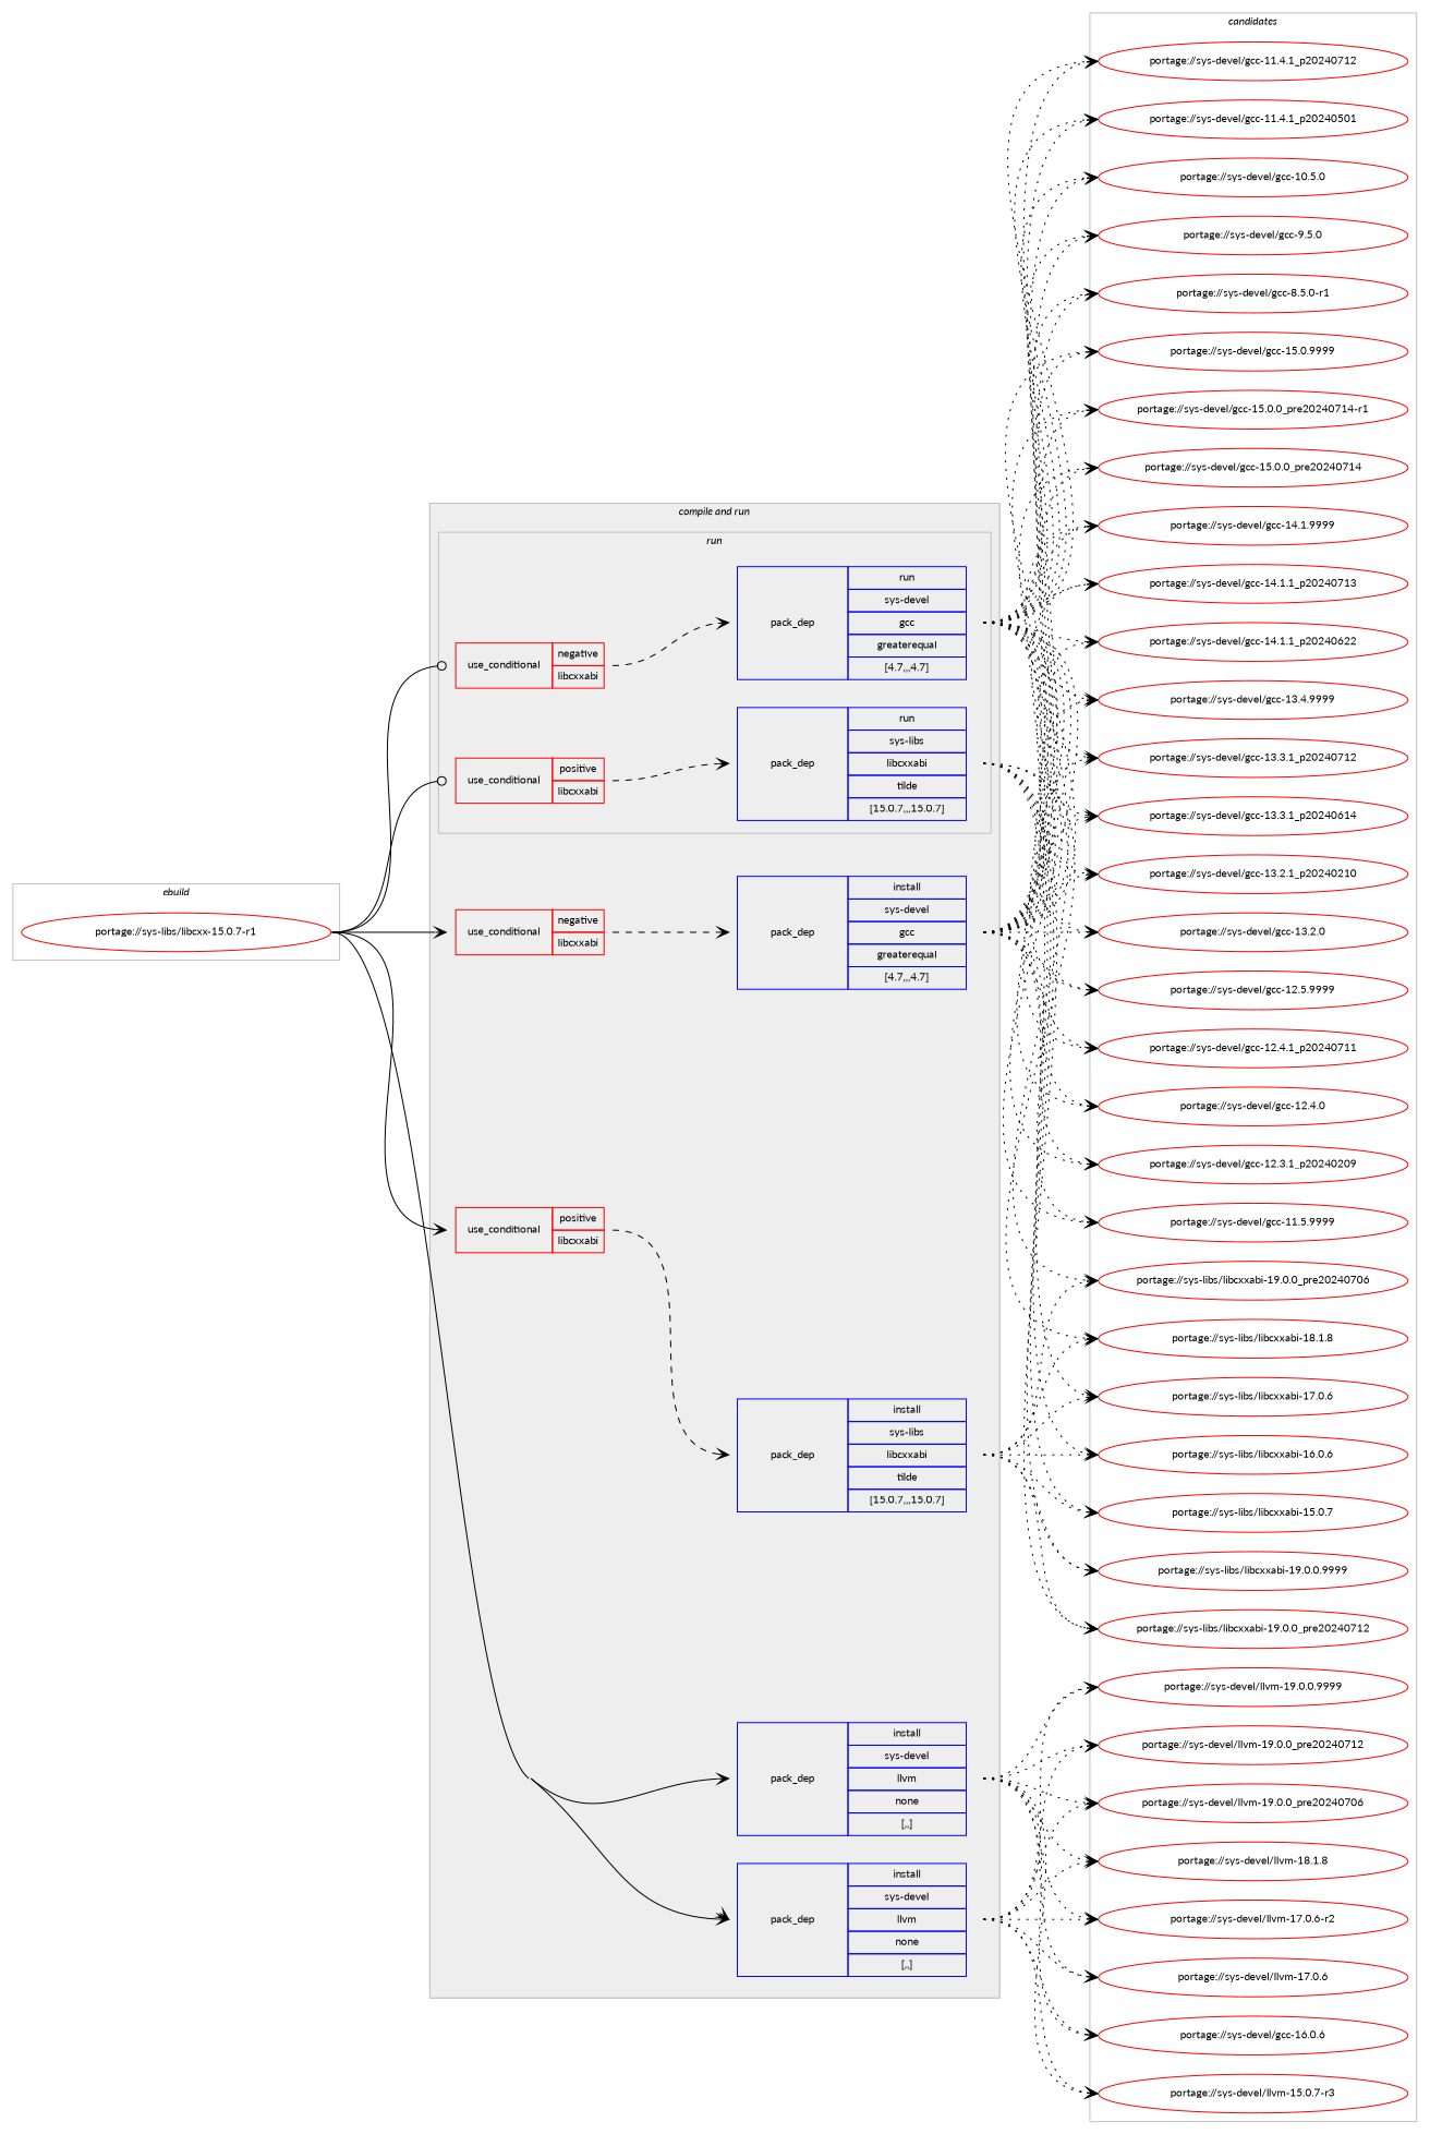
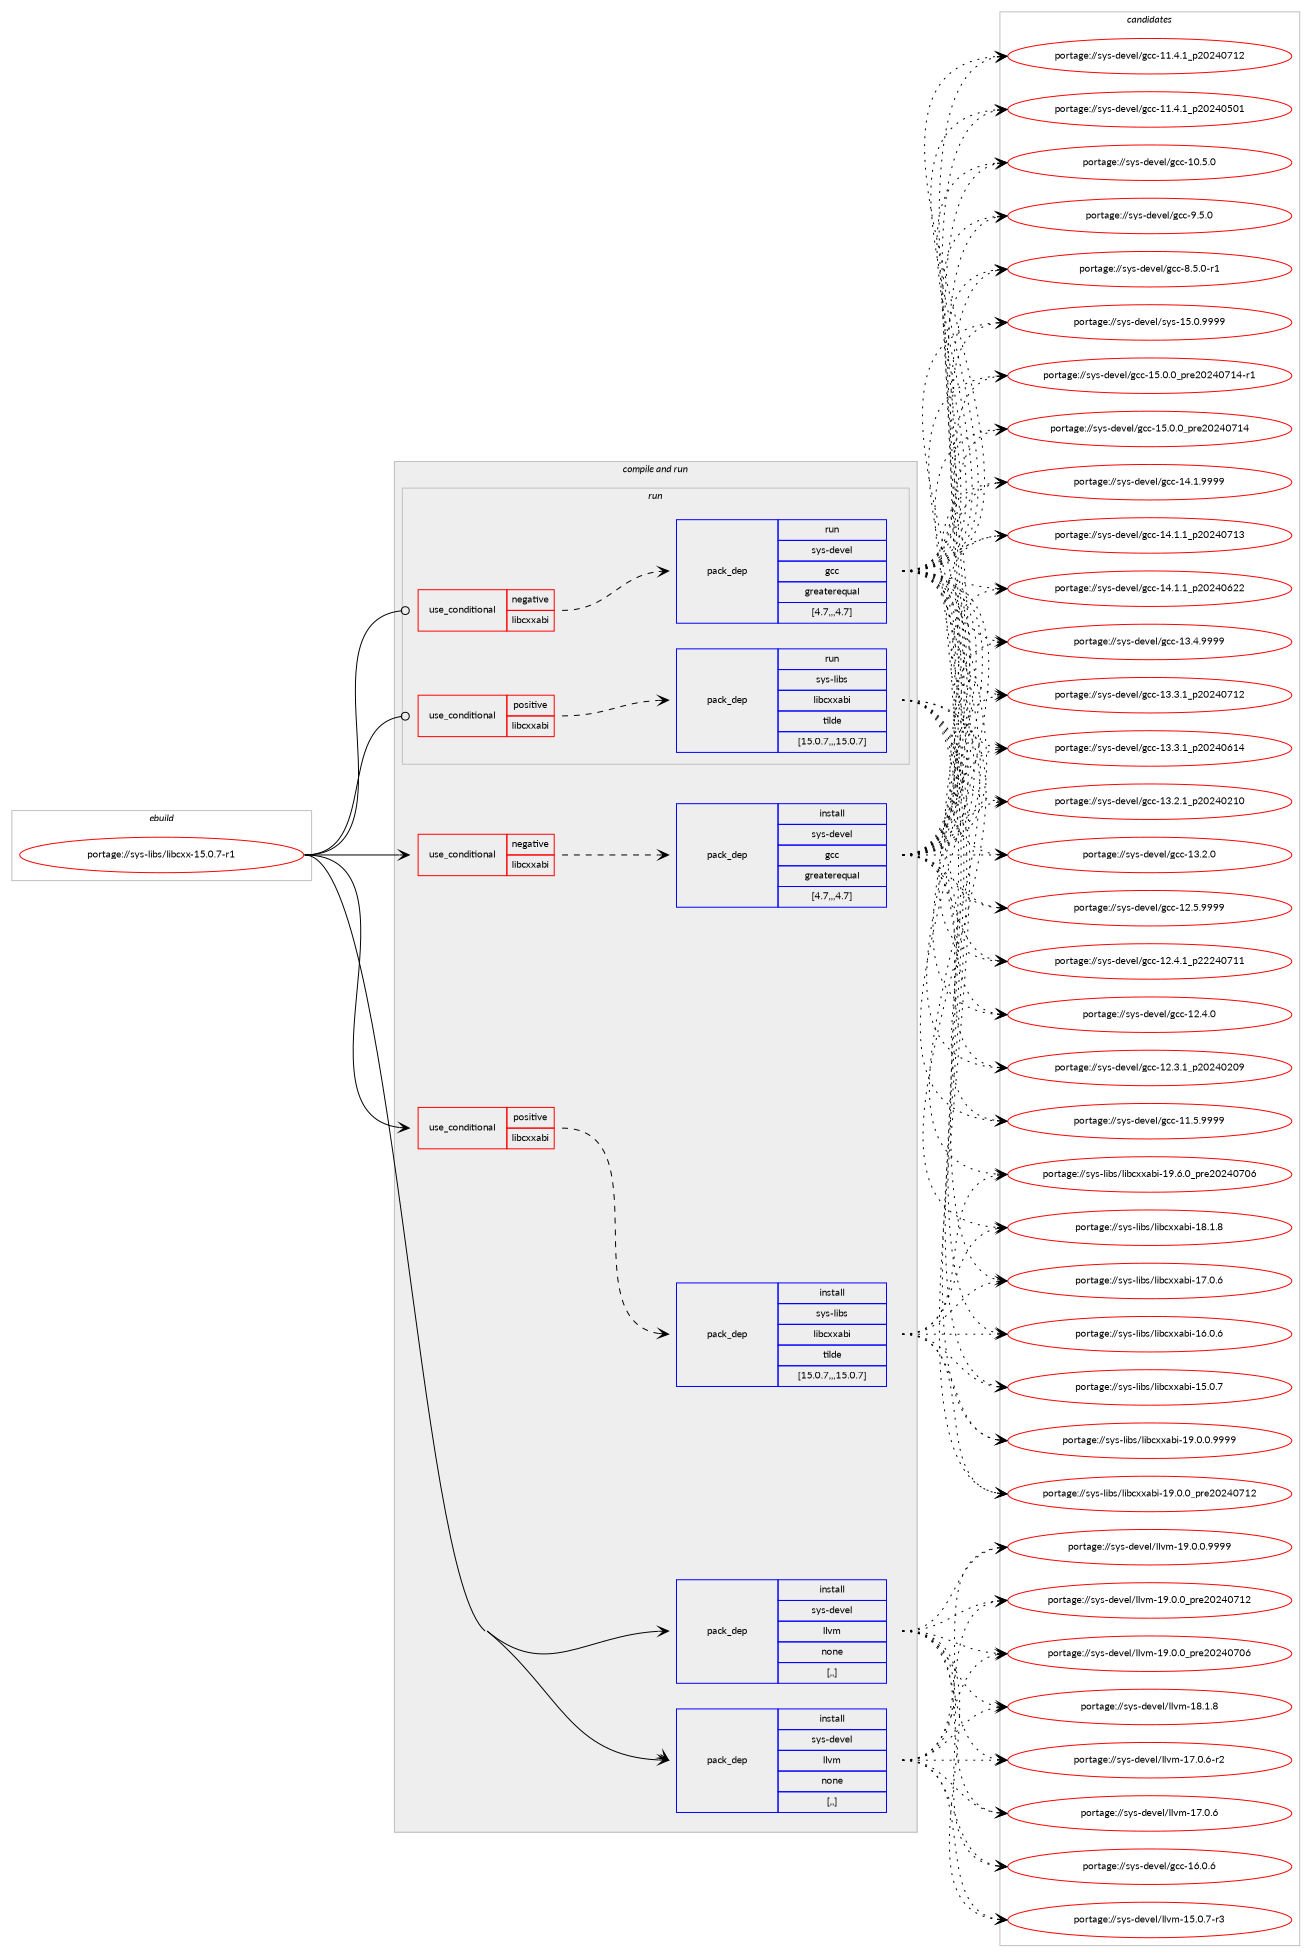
  digraph {
    compound=true
    concentrate=true
    fontname=Lato
    fontsize=10
    newrank=true
    rankdir=LR
    ranksep=1.5
    node [color=red fontname=Lato fontsize=10]
    edge [arrowhead=vee fontname=Lato headport=w style=dotted tailport=e weight=100]
    n1 [label="portage://sys-libs/libcxx-15.0.7-r1" width=4]
    n2 [color=blue label=<<TABLE BORDER="0" CELLBORDER="1" CELLSPACING="0" CELLPADDING="4" WIDTH="220"><TR><TD ROWSPAN="6" CELLPADDING="30">pack_dep</TD></TR><TR><TD WIDTH="110">install</TD></TR><TR><TD>sys-devel</TD></TR><TR><TD>gcc</TD></TR><TR><TD>greaterequal</TD></TR><TR><TD>[4.7,,,4.7]</TD></TR></TABLE>> shape=none]
    n3 [label=<<TABLE BORDER="0" CELLBORDER="1" CELLSPACING="0" CELLPADDING="4"><TR><TD ROWSPAN="3" CELLPADDING="10">use_conditional</TD></TR><TR><TD>negative</TD></TR><TR><TD>libcxxabi</TD></TR></TABLE>> shape=none]
    n4 [color=blue label=<<TABLE BORDER="0" CELLBORDER="1" CELLSPACING="0" CELLPADDING="4" WIDTH="220"><TR><TD ROWSPAN="6" CELLPADDING="30">pack_dep</TD></TR><TR><TD WIDTH="110">install</TD></TR><TR><TD>sys-libs</TD></TR><TR><TD>libcxxabi</TD></TR><TR><TD>tilde</TD></TR><TR><TD>[15.0.7,,,15.0.7]</TD></TR></TABLE>> shape=none]
    n5 [label=<<TABLE BORDER="0" CELLBORDER="1" CELLSPACING="0" CELLPADDING="4"><TR><TD ROWSPAN="3" CELLPADDING="10">use_conditional</TD></TR><TR><TD>positive</TD></TR><TR><TD>libcxxabi</TD></TR></TABLE>> shape=none]
    n6 [color=blue label=<<TABLE BORDER="0" CELLBORDER="1" CELLSPACING="0" CELLPADDING="4" WIDTH="220"><TR><TD ROWSPAN="6" CELLPADDING="30">pack_dep</TD></TR><TR><TD WIDTH="110">install</TD></TR><TR><TD>sys-devel</TD></TR><TR><TD>llvm</TD></TR><TR><TD>none</TD></TR><TR><TD>[,,]</TD></TR></TABLE>> shape=none]
    n7 [color=blue label=<<TABLE BORDER="0" CELLBORDER="1" CELLSPACING="0" CELLPADDING="4" WIDTH="220"><TR><TD ROWSPAN="6" CELLPADDING="30">pack_dep</TD></TR><TR><TD WIDTH="110">install</TD></TR><TR><TD>sys-devel</TD></TR><TR><TD>llvm</TD></TR><TR><TD>none</TD></TR><TR><TD>[,,]</TD></TR></TABLE>> shape=none]
    n8 [color=blue label=<<TABLE BORDER="0" CELLBORDER="1" CELLSPACING="0" CELLPADDING="4" WIDTH="220"><TR><TD ROWSPAN="6" CELLPADDING="30">pack_dep</TD></TR><TR><TD WIDTH="110">run</TD></TR><TR><TD>sys-devel</TD></TR><TR><TD>gcc</TD></TR><TR><TD>greaterequal</TD></TR><TR><TD>[4.7,,,4.7]</TD></TR></TABLE>> shape=none]
    n9 [label=<<TABLE BORDER="0" CELLBORDER="1" CELLSPACING="0" CELLPADDING="4"><TR><TD ROWSPAN="3" CELLPADDING="10">use_conditional</TD></TR><TR><TD>negative</TD></TR><TR><TD>libcxxabi</TD></TR></TABLE>> shape=none]
    n10 [color=blue label=<<TABLE BORDER="0" CELLBORDER="1" CELLSPACING="0" CELLPADDING="4" WIDTH="220"><TR><TD ROWSPAN="6" CELLPADDING="30">pack_dep</TD></TR><TR><TD WIDTH="110">run</TD></TR><TR><TD>sys-libs</TD></TR><TR><TD>libcxxabi</TD></TR><TR><TD>tilde</TD></TR><TR><TD>[15.0.7,,,15.0.7]</TD></TR></TABLE>> shape=none]
    n11 [label=<<TABLE BORDER="0" CELLBORDER="1" CELLSPACING="0" CELLPADDING="4"><TR><TD ROWSPAN="3" CELLPADDING="10">use_conditional</TD></TR><TR><TD>positive</TD></TR><TR><TD>libcxxabi</TD></TR></TABLE>> shape=none]
-   n12 [label="portage://sys-devel/gcc-15.0.9999" width=4]
+   n12 [label="portage://sys-devel/sys-15.0.9999" width=4]
    n13 [label="portage://sys-devel/gcc-15.0.0_pre20240714-r1" width=4]
    n14 [label="portage://sys-devel/gcc-15.0.0_pre20240714" width=4]
    n15 [label="portage://sys-devel/gcc-14.1.9999" width=4]
    n16 [label="portage://sys-devel/gcc-14.1.1_p20240713" width=4]
    n17 [label="portage://sys-devel/gcc-14.1.1_p20240622" width=4]
    n18 [label="portage://sys-devel/gcc-13.4.9999" width=4]
    n19 [label="portage://sys-devel/gcc-13.3.1_p20240712" width=4]
    n20 [label="portage://sys-devel/gcc-13.3.1_p20240614" width=4]
    n21 [label="portage://sys-devel/gcc-13.2.1_p20240210" width=4]
    n22 [label="portage://sys-devel/gcc-13.2.0" width=4]
    n23 [label="portage://sys-devel/gcc-12.5.9999" width=4]
-   n24 [label="portage://sys-devel/gcc-12.4.1_p20240711" width=4]
+   n24 [label="portage://sys-devel/gcc-12.4.1_p22240711" width=4]
    n25 [label="portage://sys-devel/gcc-12.4.0" width=4]
    n26 [label="portage://sys-devel/gcc-12.3.1_p20240209" width=4]
    n27 [label="portage://sys-devel/gcc-11.5.9999" width=4]
    n28 [label="portage://sys-devel/gcc-11.4.1_p20240712" width=4]
    n29 [label="portage://sys-devel/gcc-11.4.1_p20240501" width=4]
    n30 [label="portage://sys-devel/gcc-10.5.0" width=4]
    n31 [label="portage://sys-devel/gcc-9.5.0" width=4]
    n32 [label="portage://sys-devel/gcc-8.5.0-r1" width=4]
    n33 [label="portage://sys-libs/libcxxabi-19.0.0.9999" width=4]
    n34 [label="portage://sys-libs/libcxxabi-19.0.0_pre20240712" width=4]
-   n35 [label="portage://sys-libs/libcxxabi-19.0.0_pre20240706" width=4]
+   n35 [label="portage://sys-libs/libcxxabi-19.6.0_pre20240706" width=4]
    n36 [label="portage://sys-libs/libcxxabi-18.1.8" width=4]
    n37 [label="portage://sys-libs/libcxxabi-17.0.6" width=4]
    n38 [label="portage://sys-libs/libcxxabi-16.0.6" width=4]
    n39 [label="portage://sys-libs/libcxxabi-15.0.7" width=4]
    n40 [label="portage://sys-devel/llvm-19.0.0.9999" width=4]
    n41 [label="portage://sys-devel/llvm-19.0.0_pre20240712" width=4]
    n42 [label="portage://sys-devel/llvm-19.0.0_pre20240706" width=4]
    n43 [label="portage://sys-devel/llvm-18.1.8" width=4]
    n44 [label="portage://sys-devel/llvm-17.0.6-r2" width=4]
    n45 [label="portage://sys-devel/llvm-17.0.6" width=4]
    n46 [label="portage://sys-devel/gcc-16.0.6" width=4]
    n47 [label="portage://sys-devel/llvm-15.0.7-r3" width=4]
    subgraph cluster_1 {
      color=gray
      label=<<i>ebuild</i>>
      n1
    }
    subgraph cluster_2 {
      color=gray
      label=<<i>dependencies</i>>
      subgraph cluster_3 {
        color=gray
        fillcolor="#eeeeee"
        label=<<i>compile</i>>
        style=filled
        subgraph sub_4 {
          color=gray
          fillcolor="#eeeeee"
          label=<<i>compile</i>>
          style=filled
          n3
          subgraph sub_5 {
            color=gray
            fillcolor="#eeeeee"
            label=<<i>compile</i>>
            style=filled
            n2
          }
        }
        subgraph sub_6 {
          color=gray
          fillcolor="#eeeeee"
          label=<<i>compile</i>>
          style=filled
          n5
          subgraph sub_7 {
            color=gray
            fillcolor="#eeeeee"
            label=<<i>compile</i>>
            style=filled
            n4
          }
        }
        subgraph sub_8 {
          color=gray
          fillcolor="#eeeeee"
          label=<<i>compile</i>>
          style=filled
          n6
        }
        subgraph sub_9 {
          color=gray
          fillcolor="#eeeeee"
          label=<<i>compile</i>>
          style=filled
          n7
        }
      }
      subgraph cluster_10 {
        color=gray
        fillcolor="#eeeeee"
        label=<<i>compile and run</i>>
        style=filled
      }
      subgraph cluster_11 {
        color=gray
        fillcolor="#eeeeee"
        label=<<i>run</i>>
        style=filled
        subgraph sub_12 {
          color=gray
          fillcolor="#eeeeee"
          label=<<i>run</i>>
          style=filled
          n9
          subgraph sub_13 {
            color=gray
            fillcolor="#eeeeee"
            label=<<i>run</i>>
            style=filled
            n8
          }
        }
        subgraph sub_14 {
          color=gray
          fillcolor="#eeeeee"
          label=<<i>run</i>>
          style=filled
          n11
          subgraph sub_15 {
            color=gray
            fillcolor="#eeeeee"
            label=<<i>run</i>>
            style=filled
            n10
          }
        }
      }
    }
    subgraph cluster_16 {
      color=gray
      label=<<i>candidates</i>>
      rank=same
      subgraph sub_17 {
        color=black
        label=<<i>candidates</i>>
        nodesep=1
        rank=same
        n12
        n13
        n14
        n15
        n16
        n17
        n18
        n19
        n20
        n21
        n22
        n23
        n24
        n25
        n26
        n27
        n28
        n29
        n30
        n31
        n32
      }
      subgraph sub_18 {
        color=black
        label=<<i>candidates</i>>
        nodesep=1
        rank=same
        n33
        n34
        n35
        n36
        n37
        n38
        n39
      }
      subgraph sub_19 {
        color=black
        label=<<i>candidates</i>>
        nodesep=1
        rank=same
        n40
        n41
        n42
        n43
        n44
        n45
        n46
        n47
      }
      subgraph sub_20 {
        color=black
        label=<<i>candidates</i>>
        nodesep=1
        rank=same
        n40
        n41
        n42
        n43
        n44
        n45
        n46
        n47
      }
      subgraph sub_21 {
        color=black
        label=<<i>candidates</i>>
        nodesep=1
        rank=same
        n12
        n13
        n14
        n15
        n16
        n17
        n18
        n19
        n20
        n21
        n22
        n23
        n24
        n25
        n26
        n27
        n28
        n29
        n30
        n31
        n32
      }
      subgraph sub_22 {
        color=black
        label=<<i>candidates</i>>
        nodesep=1
        rank=same
        n33
        n34
        n35
        n36
        n37
        n38
        n39
      }
    }
    n1 -> n3 [style=solid weight=20]
    n1 -> n5 [style=solid weight=20]
    n1 -> n6 [style=solid weight=20]
    n1 -> n7 [style=solid weight=20]
    n1 -> n9 [arrowhead=odot style=solid weight=20]
    n1 -> n11 [arrowhead=odot style=solid weight=20]
    n2 -> n12
    n2 -> n13
    n2 -> n14
    n2 -> n15
    n2 -> n16
    n2 -> n17
    n2 -> n18
    n2 -> n19
    n2 -> n20
    n2 -> n21
    n2 -> n22
    n2 -> n23
    n2 -> n24
    n2 -> n25
    n2 -> n26
    n2 -> n27
    n2 -> n28
    n2 -> n29
    n2 -> n30
    n2 -> n31
    n2 -> n32
    n3 -> n2 [style=dashed weight=20]
    n4 -> n33
    n4 -> n34
    n4 -> n35
    n4 -> n36
    n4 -> n37
    n4 -> n38
    n4 -> n39
    n5 -> n4 [style=dashed weight=20]
    n6 -> n40
    n6 -> n41
    n6 -> n42
    n6 -> n43
    n6 -> n44
    n6 -> n45
    n6 -> n46
    n6 -> n47
    n7 -> n40
    n7 -> n41
    n7 -> n42
    n7 -> n43
    n7 -> n44
    n7 -> n45
    n7 -> n46
    n7 -> n47
    n8 -> n12
    n8 -> n13
    n8 -> n14
    n8 -> n15
    n8 -> n16
    n8 -> n17
    n8 -> n18
    n8 -> n19
    n8 -> n20
    n8 -> n21
    n8 -> n22
    n8 -> n23
    n8 -> n24
    n8 -> n25
    n8 -> n26
    n8 -> n27
    n8 -> n28
    n8 -> n29
    n8 -> n30
    n8 -> n31
    n8 -> n32
    n9 -> n8 [style=dashed weight=20]
    n10 -> n33
    n10 -> n34
    n10 -> n35
    n10 -> n36
    n10 -> n37
    n10 -> n38
    n10 -> n39
    n11 -> n10 [style=dashed weight=20]
  }
